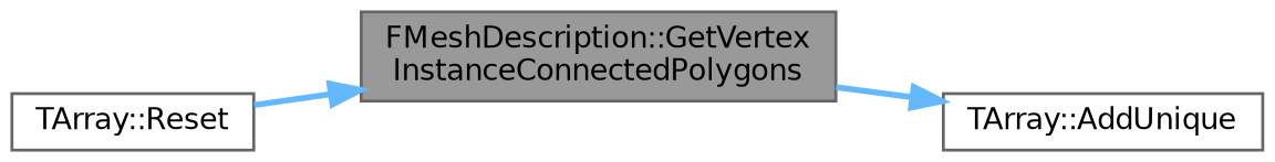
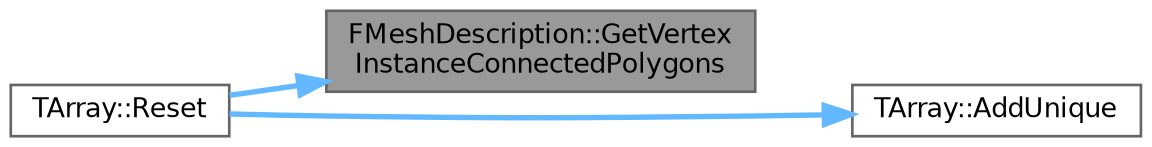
  digraph {
    rankdir=LR
    node [color=grey40 fillcolor=white fontname=Helvetica fontsize=10 shape=box style=filled]
    edge [color=steelblue1 fontname=Helvetica fontsize=10 labelfontname=Helvetica labelfontsize=10 style=bold]
    n1 [color=gray40 fillcolor=grey60 fontcolor=black height=0.2 label="FMeshDescription::GetVertex\lInstanceConnectedPolygons" width=0.4]
    n2 [height=0.2 label="TArray::AddUnique" width=0.4]
    n3 [height=0.2 label="TArray::Reset" width=0.4]
-   n1 -> n2
+   n3 -> n2
    n3 -> n1
  }
